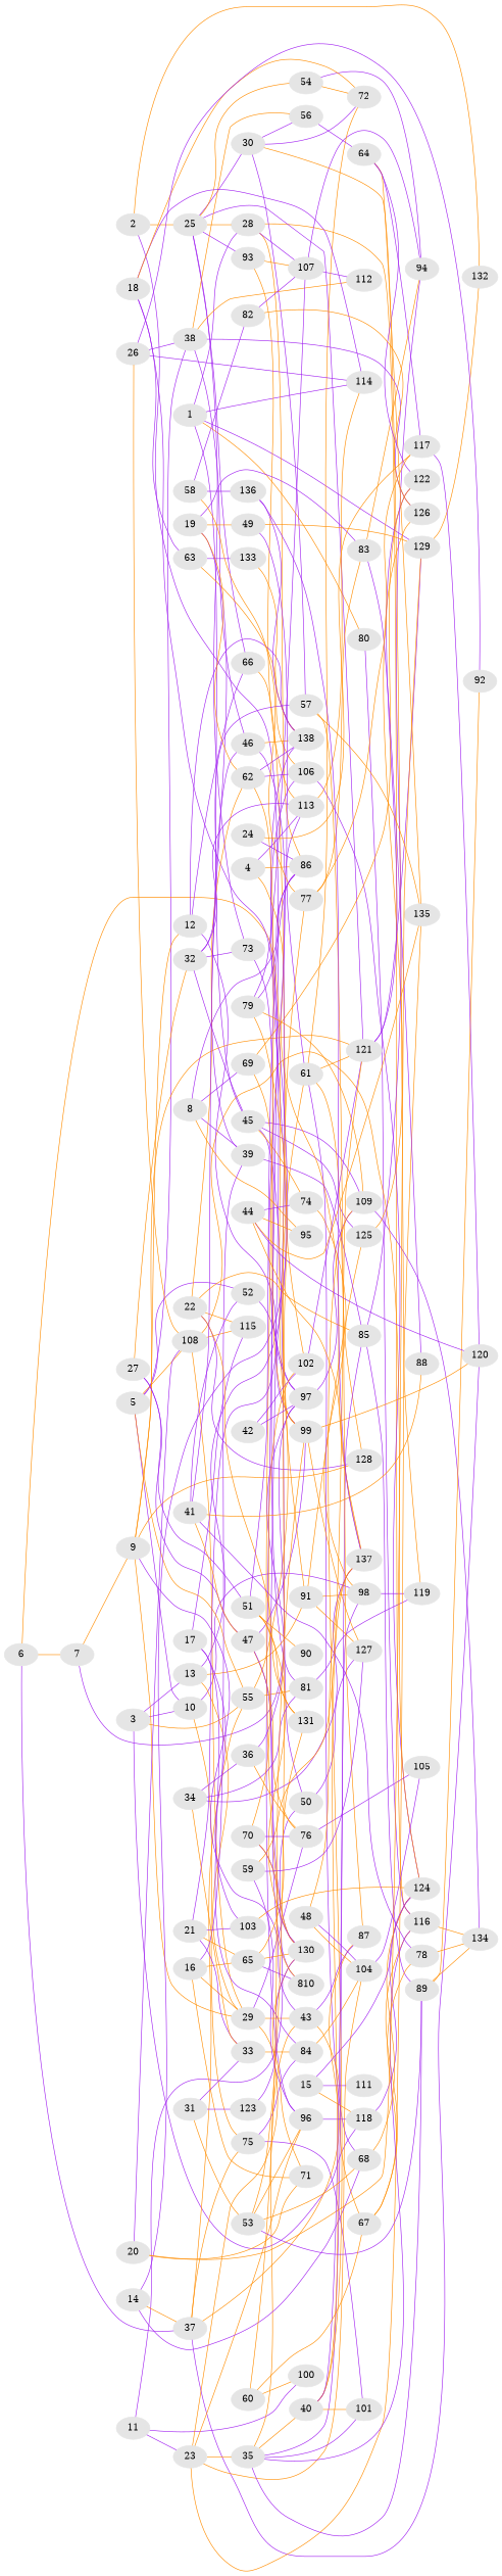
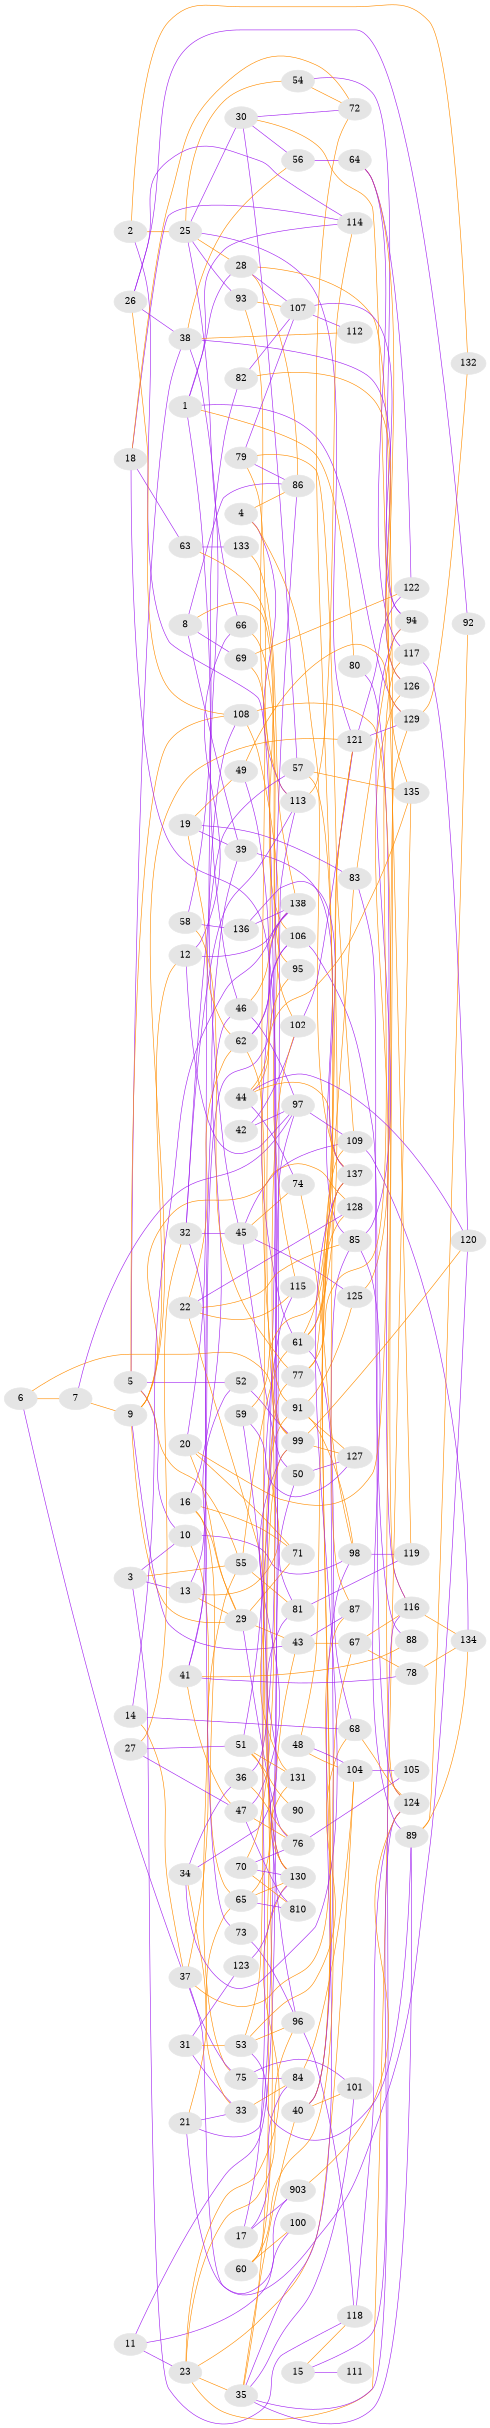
  graph {
    rankdir=LR
    node [color=gray90 style=filled]
    edge [color=purple]
    1
    28
    45
    80
    114
    129
    86
    107
    116
    50
    109
    74
    125
    132
    2
    25
    81
    121
    66
    30
    54
    73
    93
    119
    3
    10
    13
    55
    118
    75
    98
    29
    91
    106
    61
    124
    4
    113
    137
    5
    38
    52
    108
    56
    46
    112
    126
    99
    115
    6
    7
    37
    9
    97
    87
    120
    127
    12
    43
    128
    33
    84
    8
    39
    69
    95
    85
    122
    138
    71
    76
    67
    101
    11
    23
    100
    130
    35
    96
    104
    135
    102
    14
    68
    15
    111
    16
    65
    131
    n90 [label=810]
    17
-   103
+   103 [label=903]
    18
    63
    72
    133
    19
    49
    62
    83
    88
    94
    20
    21
    22
    89
    40
    105
-   24
    117
    57
    26
    92
    27
    32
    47
    51
    90
    134
    64
    31
    53
    123
    77
    34
    36
    41
    78
    42
    44
    48
    58
    82
    136
    59
    60
    70
    79
    1 -- 28
    1 -- 45
    1 -- 80 [color=darkorange]
    1 -- 114
    1 -- 129
    28 -- 86 [color=darkorange]
    28 -- 107
    28 -- 116 [color=darkorange]
    45 -- 50
    45 -- 109
    45 -- 74 [color=darkorange]
    45 -- 125
    80 -- 116
    129 -- 132 [color=darkorange]
    107 -- 112
    107 -- 94
    116 -- 134 [color=darkorange]
    50 -- 127
    109 -- 134
    74 -- 98 [color=darkorange]
    125 -- 126 [color=darkorange]
    2 -- 132 [color=darkorange]
    2 -- 25 [color=darkorange]
    2 -- 81
    25 -- 28 [color=darkorange]
    25 -- 121
    25 -- 66
    25 -- 30
    25 -- 54 [color=darkorange]
-   25 -- 73
    25 -- 93
    81 -- 119
    121 -- 129
    121 -- 122
    66 -- 102 [color=darkorange]
    30 -- 119 [color=darkorange]
    30 -- 56
    30 -- 72
    30 -- 57
    54 -- 72 [color=darkorange]
    54 -- 94
    73 -- 96
    93 -- 107 [color=darkorange]
    93 -- 113 [color=darkorange]
    3 -- 10
    3 -- 13
    3 -- 55 [color=darkorange]
    3 -- 118
    10 -- 75 [color=darkorange]
    10 -- 98
    13 -- 29 [color=darkorange]
    13 -- 91 [color=darkorange]
    13 -- 106
    55 -- 81 [color=darkorange]
    55 -- 61 [color=darkorange]
    118 -- 124
    75 -- 84
    75 -- 101
    98 -- 119
    29 -- 43 [color=darkorange]
    29 -- 71 [color=darkorange]
    29 -- 76
    91 -- 125 [color=darkorange]
    91 -- 98 [color=darkorange]
    91 -- 127 [color=darkorange]
    106 -- 124
    61 -- 121 [color=darkorange]
    61 -- 128 [color=darkorange]
    61 -- 68
    61 -- 72 [color=darkorange]
    4 -- 86 [color=darkorange]
    4 -- 113
    4 -- 137 [color=darkorange]
    113 -- 114 [color=darkorange]
    5 -- 10
    5 -- 55 [color=darkorange]
    5 -- 38
    5 -- 52
    5 -- 108 [color=darkorange]
    38 -- 56 [color=darkorange]
    38 -- 46
    38 -- 112 [color=darkorange]
    38 -- 126
    52 -- 99
    108 -- 124 [color=darkorange]
    108 -- 115 [color=darkorange]
    56 -- 64
    46 -- 97
    46 -- 138 [color=darkorange]
    99 -- 120 [color=darkorange]
    99 -- 127 [color=darkorange]
    6 -- 99 [color=darkorange]
    6 -- 7 [color=darkorange]
    6 -- 37
    7 -- 9 [color=darkorange]
    7 -- 97
    37 -- 55 [color=darkorange]
-   37 -- 75 [color=darkorange]
+   37 -- 75
    37 -- 87 [color=darkorange]
    37 -- 120
    9 -- 121 [color=darkorange]
    9 -- 29 [color=darkorange]
    9 -- 12 [color=darkorange]
    9 -- 43
    9 -- 128 [color=darkorange]
    97 -- 109
    12 -- 66
    12 -- 97
    12 -- 138
    43 -- 87
    43 -- 67 [color=darkorange]
    33 -- 84 [color=darkorange]
    84 -- 104 [color=darkorange]
    8 -- 86
    8 -- 39
    8 -- 69
    8 -- 95 [color=darkorange]
    39 -- 85
    69 -- 99 [color=darkorange]
    69 -- 122 [color=darkorange]
    85 -- 94
    85 -- 89
    76 -- 105
    67 -- 116 [color=darkorange]
    67 -- 78 [color=darkorange]
    11 -- 50
    11 -- 23
    11 -- 100
    23 -- 130 [color=darkorange]
    23 -- 35 [color=darkorange]
    23 -- 96 [color=darkorange]
    23 -- 104 [color=darkorange]
    23 -- 135 [color=darkorange]
    35 -- 116
    35 -- 98
    35 -- 43 [color=darkorange]
    35 -- 101
    35 -- 89
    35 -- 40 [color=darkorange]
    96 -- 118
    104 -- 105
    102 -- 121
    14 -- 37 [color=darkorange]
    14 -- 138
    14 -- 68
    68 -- 124 [color=darkorange]
    15 -- 118 [color=darkorange]
    15 -- 124
    15 -- 111
    16 -- 29 [color=darkorange]
    16 -- 39
    16 -- 71 [color=darkorange]
    16 -- 65 [color=darkorange]
    65 -- 130 [color=darkorange]
    65 -- 131 [color=darkorange]
    65 -- n90
    17 -- 115
    17 -- 84
    17 -- 103
    103 -- 124 [color=darkorange]
    18 -- 114
    18 -- 130
    18 -- 63
    18 -- 72 [color=darkorange]
    63 -- 106 [color=darkorange]
    63 -- 133
    133 -- 138 [color=darkorange]
    19 -- 39
    19 -- 49 [color=darkorange]
    19 -- 62 [color=darkorange]
    19 -- 83
    49 -- 129 [color=darkorange]
    49 -- 61
    62 -- 106
    62 -- 138
    62 -- 130 [color=darkorange]
    83 -- 88
    83 -- 94 [color=darkorange]
    20 -- 129 [color=darkorange]
-   108 -- 29 [color=darkorange]
+   20 -- 29 [color=darkorange]
    20 -- 108
    20 -- 71 [color=darkorange]
    21 -- 113
    21 -- 33
    21 -- 65 [color=darkorange]
    21 -- 103
    22 -- 115 [color=darkorange]
    22 -- 128
    22 -- 85 [color=darkorange]
    22 -- 131 [color=darkorange]
    22 -- 62 [color=darkorange]
    89 -- 92 [color=darkorange]
    89 -- 134 [color=darkorange]
    40 -- 109 [color=darkorange]
    40 -- 137 [color=darkorange]
    40 -- 85
    40 -- 101 [color=darkorange]
-   24 -- 86
-   24 -- 117 [color=darkorange]
    117 -- 120
    57 -- 87 [color=darkorange]
    57 -- 135 [color=darkorange]
    26 -- 114
    26 -- 38
    26 -- 108 [color=darkorange]
    26 -- 92
    27 -- 32 [color=darkorange]
    27 -- 47
    27 -- 51
    32 -- 45
    32 -- 73
    32 -- 113
    32 -- 57
    47 -- 99
    47 -- 76 [color=darkorange]
    47 -- n90
    51 -- 86
    51 -- 130 [color=darkorange]
    51 -- 131 [color=darkorange]
    51 -- 90 [color=darkorange]
    64 -- 122
    64 -- 135 [color=darkorange]
    64 -- 117
    31 -- 33
    31 -- 53 [color=darkorange]
    31 -- 123
    53 -- 96 [color=darkorange]
    53 -- 68 [color=darkorange]
    53 -- 89
    53 -- 77 [color=darkorange]
    123 -- 130
    77 -- 83 [color=darkorange]
    77 -- 117 [color=darkorange]
    34 -- 81
    34 -- 137
    34 -- 33 [color=darkorange]
    34 -- 36
    36 -- 97
    36 -- 76 [color=darkorange]
    41 -- 52
    41 -- 46
    41 -- 88 [color=darkorange]
    41 -- 47 [color=darkorange]
    41 -- 78
    78 -- 134 [color=darkorange]
    42 -- 97
    42 -- 102
    44 -- 74
    44 -- 137 [color=darkorange]
    44 -- 120
    44 -- 95 [color=darkorange]
    44 -- 135 [color=darkorange]
    48 -- 137 [color=darkorange]
    48 -- 104 [color=darkorange]
    48 -- 104
    58 -- 77 [color=darkorange]
    58 -- 82
    58 -- 136
    82 -- 107
    82 -- 126 [color=darkorange]
    136 -- 137
    136 -- 138
    59 -- 121 [color=darkorange]
    59 -- 127
    59 -- 96
    60 -- 99 [color=darkorange]
    60 -- 67 [color=darkorange]
    60 -- 100 [color=darkorange]
    70 -- 76
    70 -- 130
    70 -- 102 [color=darkorange]
    70 -- n90 [color=darkorange]
    79 -- 86
    79 -- 107
    79 -- 109 [color=darkorange]
    79 -- 91 [color=darkorange]
  }
